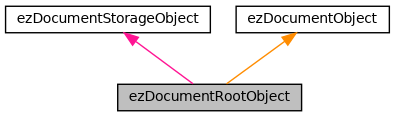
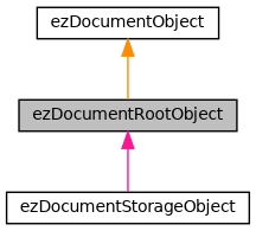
  digraph {
    node [color=black fillcolor=white fontname=Helvetica fontsize=10 shape=record style=filled]
    edge [dir=back fontname=Helvetica fontsize=10 labelfontname=Helvetica labelfontsize=10 style=solid]
    n1 [fillcolor=grey75 fontcolor=black height=0.2 label=ezDocumentRootObject width=0.4]
    n2 [height=0.2 label=ezDocumentStorageObject width=0.4]
    n3 [height=0.2 label=ezDocumentObject width=0.4]
-   n2 -> n1 [color=deeppink]
+   n1 -> n2 [color=deeppink]
    n3 -> n1 [color=darkorange]
  }
